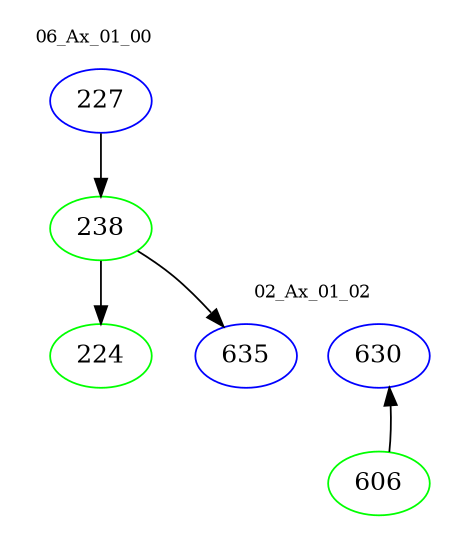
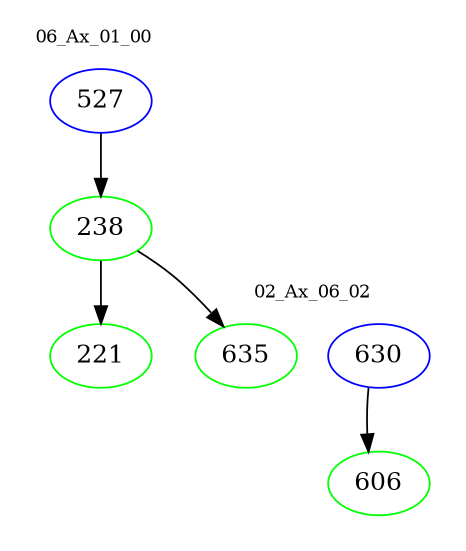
  digraph {
    node [color=green]
    edge [color=black]
-   n1 [color=blue label=227]
-   n2 [label=224]
+   n1 [color=blue label=527]
+   n2 [label=221]
    n3 [label=238]
    n4 [color=blue label=630]
    n5 [label=606]
-   n6 [color=blue label=635]
+   n6 [label=635]
    subgraph cluster_1 {
      color=white
      fontsize=10
      label="06_Ax_01_00"
      n1
      n2
      n3
    }
    subgraph cluster_2 {
      color=white
      fontsize=10
-     label="02_Ax_01_02"
+     label="02_Ax_06_02"
      n4
      n5
      n6
    }
    n1 -> n3
    n3 -> n2
    n3 -> n6
-   n5 -> n4
+   n4 -> n5
  }
